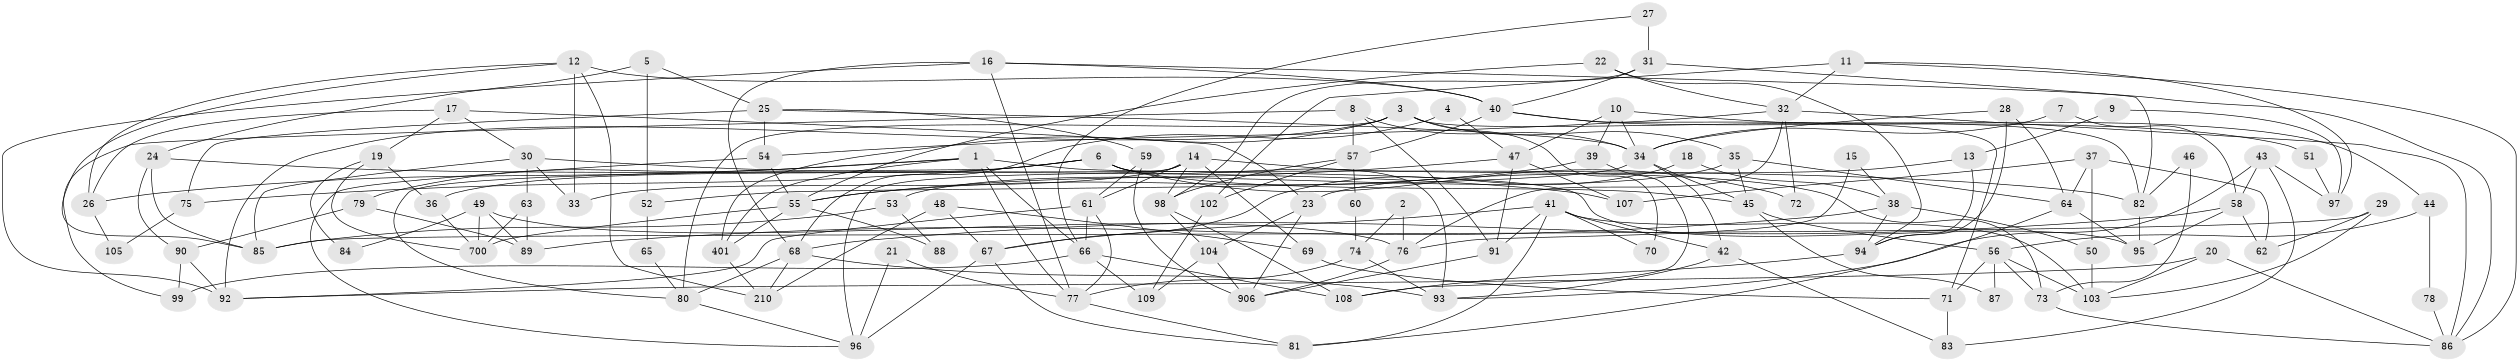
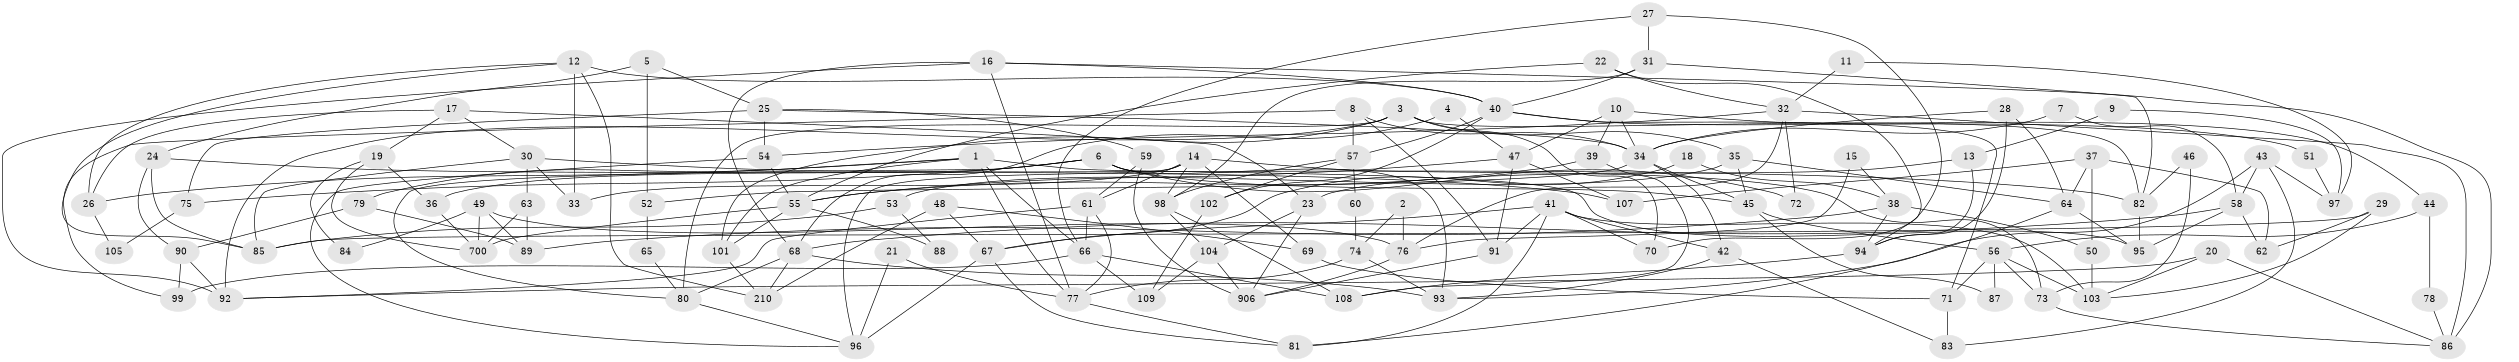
  graph {
    node [color=gray90 style=filled]
    1
    26
    66
    77
    79
    95
-   101 [label=401]
+   101
    105
    99
    108
    109
    81
    90
    89
    n15 [label=210]
    2
    74
    76
    32
    72
    86
    54
    93
    n24 [label=906]
    3
    35
    70
    80
    82
    92
    45
    64
    53
    96
    4
    47
    68
    91
    55
    107
    5
    24
    25
    52
    85
    75
    34
    59
    65
    6
    36
    n52 [label=700]
    56
    87
    7
    58
    42
    62
    8
    57
    98
    102
    60
    9
    13
    97
    23
    94
    10
    39
    44
    78
    11
    12
    33
    40
    51
    71
    104
    14
    61
    69
    73
    15
    38
    50
    16
    17
    19
    30
    84
    63
    18
    67
    20
    103
    21
    22
    88
    27
    31
    28
    29
    83
    37
    41
    43
    46
    48
    49
    1 -- 26
    1 -- 66
    1 -- 77
    1 -- 79
    1 -- 95
    1 -- 101
    26 -- 105
    66 -- 99
    66 -- 108
    66 -- 109
    77 -- 81
    79 -- 90
    79 -- 89
    101 -- n15
    90 -- 99
    90 -- 92
    2 -- 74
    2 -- 76
    74 -- 77
    74 -- 93
    76 -- n24
    32 -- 76
    32 -- 72
    32 -- 86
    32 -- 54
    54 -- 96
    54 -- 55
    3 -- 101
    3 -- 35
    3 -- 70
    3 -- 80
    3 -- 82
    3 -- 92
    35 -- 45
    35 -- 64
    35 -- 53
    80 -- 96
    82 -- 95
    45 -- 56
    45 -- 87
    64 -- 95
    64 -- 81
    53 -- 85
    53 -- 88
    4 -- 47
    4 -- 68
    47 -- 91
    47 -- 55
    47 -- 107
    68 -- n15
    68 -- 93
    68 -- 80
    91 -- n24
    55 -- 101
    55 -- n52
    55 -- 88
    5 -- 24
    5 -- 25
    5 -- 52
    24 -- 90
    24 -- 107
    24 -- 85
    25 -- 54
    25 -- 75
    25 -- 34
    25 -- 59
    52 -- 65
    75 -- 105
    34 -- 45
    34 -- 52
    34 -- 42
    59 -- n24
    59 -- 61
    65 -- 80
    6 -- 72
    6 -- 93
    6 -- 80
    6 -- 45
    6 -- 75
    6 -- 36
    36 -- n52
    56 -- 87
    56 -- 71
    56 -- 73
    56 -- 103
    7 -- 34
    7 -- 58
    58 -- 95
    58 -- 68
    58 -- 62
    42 -- 93
    42 -- 83
    8 -- 99
    8 -- 91
    8 -- 34
    8 -- 57
    57 -- 98
    57 -- 102
    57 -- 60
    98 -- 108
    98 -- 104
    102 -- 109
    60 -- 74
    9 -- 13
    9 -- 97
    13 -- 23
    13 -- 94
    23 -- n24
    23 -- 104
    94 -- 108
    10 -- 47
    10 -- 34
    10 -- 39
    10 -- 44
    39 -- 108
    39 -- 55
    44 -- 56
    44 -- 78
    78 -- 86
    11 -- 32
-   11 -- 86
    11 -- 97
    12 -- 26
    12 -- n15
    12 -- 85
    12 -- 33
    12 -- 40
    40 -- 57
-   11 -- 102
+   40 -- 102
    40 -- 51
    40 -- 71
    51 -- 97
    71 -- 83
    104 -- 109
    104 -- n24
    14 -- 96
    14 -- 98
    14 -- 33
    14 -- 61
    14 -- 69
    14 -- 73
    61 -- 66
    61 -- 77
    61 -- 92
    69 -- 71
    73 -- 86
    15 -- 76
    15 -- 38
    38 -- 89
    38 -- 94
    38 -- 50
    50 -- 103
    16 -- 77
    16 -- 82
    16 -- 92
    16 -- 68
    16 -- 40
    17 -- 26
    17 -- 23
    17 -- 19
    17 -- 30
    19 -- 36
    19 -- n52
    19 -- 84
    30 -- 82
    30 -- 85
    30 -- 33
    30 -- 63
    63 -- 89
    63 -- n52
    18 -- 38
    18 -- 67
    67 -- 81
    67 -- 96
    20 -- 86
    20 -- 92
    20 -- 103
    21 -- 77
    21 -- 96
    22 -- 32
    22 -- 55
    22 -- 94
    27 -- 66
+   27 -- 70
    27 -- 31
    31 -- 86
    31 -- 98
    31 -- 40
    28 -- 64
    28 -- 34
    28 -- 94
    29 -- 85
    29 -- 62
    29 -- 103
    37 -- 64
    37 -- 107
    37 -- 62
    37 -- 50
    41 -- 81
    41 -- 70
    41 -- 91
    41 -- 42
    41 -- 67
    41 -- 103
    43 -- 93
    43 -- 58
    43 -- 97
    43 -- 83
    46 -- 82
    46 -- 73
    48 -- n15
    48 -- 69
    48 -- 67
    49 -- 89
    49 -- 76
    49 -- n52
    49 -- 84
  }
